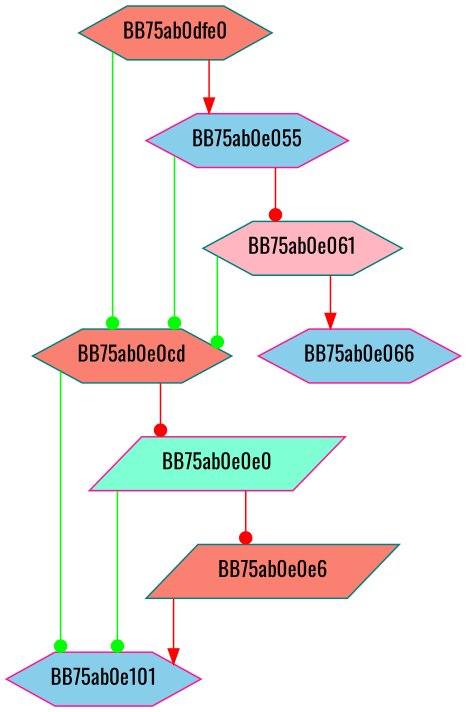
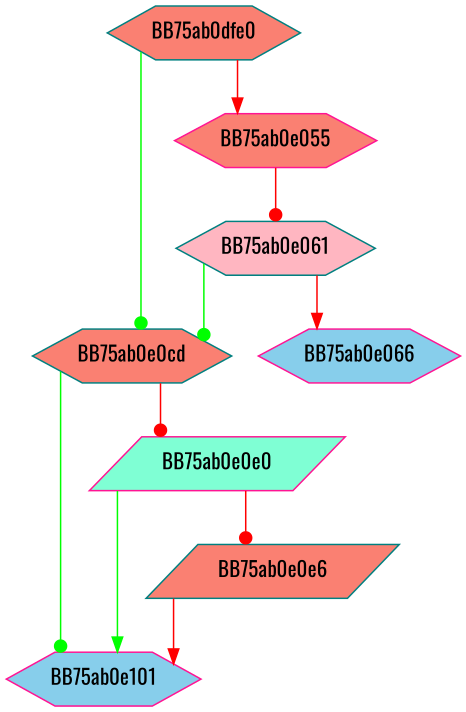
  digraph {
    fontname=Oswald
    splines=ortho
    node [color=teal fillcolor=salmon fontname=Oswald shape=hexagon style=filled]
    edge [arrowhead=dot color=red fontname=Oswald]
    BB75ab0dfe0
    BB75ab0e0cd
-   BB75ab0e055 [color=deeppink fillcolor=skyblue]
+   BB75ab0e055 [color=deeppink]
    BB75ab0e101 [color=deeppink fillcolor=skyblue]
    BB75ab0e0e0 [color=deeppink fillcolor=aquamarine shape=parallelogram]
    BB75ab0e061 [fillcolor=lightpink]
    BB75ab0e0e6 [shape=parallelogram]
    BB75ab0e066 [color=deeppink fillcolor=skyblue]
    BB75ab0dfe0 -> BB75ab0e0cd [color=green]
    BB75ab0dfe0 -> BB75ab0e055 [arrowhead=normal]
    BB75ab0e0cd -> BB75ab0e101 [color=green]
    BB75ab0e0cd -> BB75ab0e0e0
-   BB75ab0e055 -> BB75ab0e0cd [color=green]
    BB75ab0e055 -> BB75ab0e061
-   BB75ab0e0e0 -> BB75ab0e101 [color=green]
+   BB75ab0e0e0 -> BB75ab0e101 [arrowhead=normal color=green]
    BB75ab0e0e0 -> BB75ab0e0e6
    BB75ab0e061 -> BB75ab0e0cd [color=green]
    BB75ab0e061 -> BB75ab0e066 [arrowhead=normal]
    BB75ab0e0e6 -> BB75ab0e101 [arrowhead=normal]
  }
